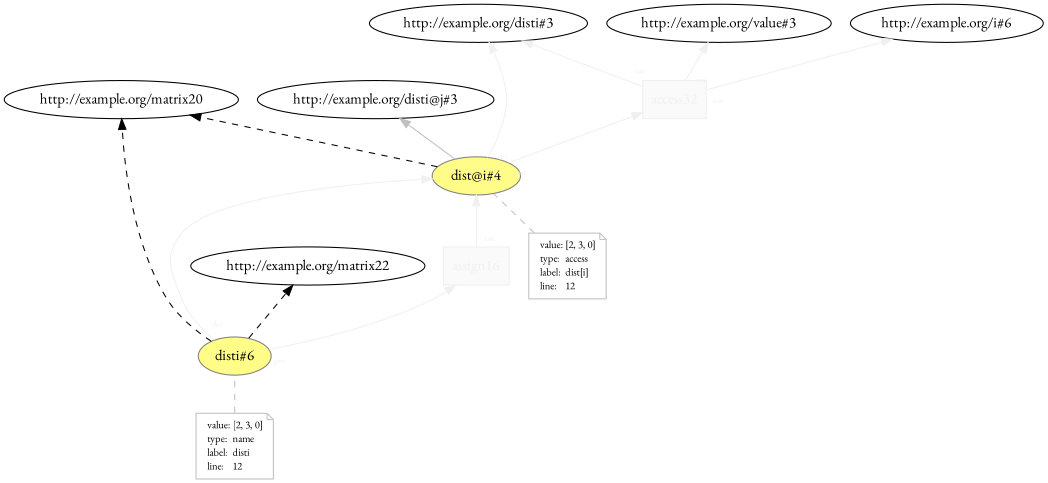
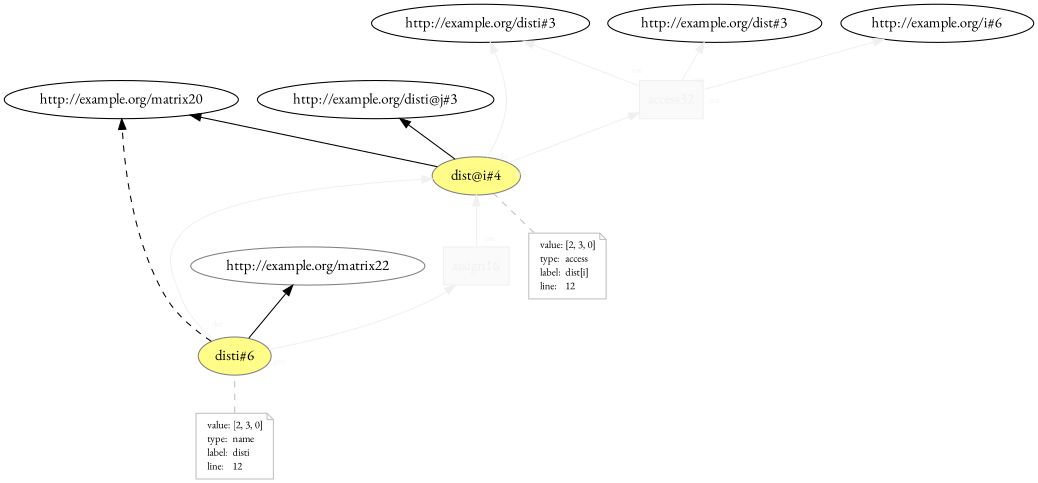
  digraph {
    fontname="EB Garamond"
    rankdir=BT
    node [fontname="EB Garamond"]
    edge [fontname="EB Garamond" color="#F0F0F0" fontcolor="#F0F0F0" labelangle=60.0 labeldistance=1.5 labelfontsize=8 rotation=20]
    n1 [color="#808080" fillcolor="#FFFC87" label="dist@i#4" style=filled]
    "http://example.org/matrix20"
    "http://example.org/disti@j#3"
    n4 [color="#F0F0F0" fillcolor="#FAFAFA" fontcolor="#F0F0F0" label=access32 shape=polygon sides=4 style=filled]
    "http://example.org/disti#3"
-   "http://example.org/dist#3" [label="http://example.org/value#3"]
+   "http://example.org/dist#3"
    "http://example.org/i#6"
    n8 [color=gray fontcolor=black fontsize=10 label=<<TABLE cellpadding="0" border="0"> 	<TR> 	    <TD align="left">value:</TD> 	    <TD align="left">[2, 3, 0]</TD> 	</TR> 	<TR> 	    <TD align="left">type:</TD> 	    <TD align="left">access</TD> 	</TR> 	<TR> 	    <TD align="left">label:</TD> 	    <TD align="left">dist[i]</TD> 	</TR> 	<TR> 	    <TD align="left">line:</TD> 	    <TD align="left">12</TD> 	</TR> </TABLE>> shape=note]
    n9 [color="#808080" fillcolor="#FFFC87" label="disti#6" style=filled]
-   "http://example.org/matrix22"
+   "http://example.org/matrix22" [color="#808080"]
    n11 [color="#F0F0F0" fillcolor="#FAFAFA" fontcolor="#F0F0F0" label=assign16 shape=polygon sides=4 style=filled]
    n12 [color=gray fontcolor=black fontsize=10 label=<<TABLE cellpadding="0" border="0"> 	<TR> 	    <TD align="left">value:</TD> 	    <TD align="left">[2, 3, 0]</TD> 	</TR> 	<TR> 	    <TD align="left">type:</TD> 	    <TD align="left">name</TD> 	</TR> 	<TR> 	    <TD align="left">label:</TD> 	    <TD align="left">disti</TD> 	</TR> 	<TR> 	    <TD align="left">line:</TD> 	    <TD align="left">12</TD> 	</TR> </TABLE>> shape=note]
-   n1 -> "http://example.org/matrix20" [style=dashed color="" fontcolor="" labelangle="" labeldistance="" labelfontsize="" rotation=""]
-   n1 -> "http://example.org/disti@j#3" [color=gray fontcolor="" labelangle="" labeldistance="" labelfontsize="" rotation=""]
+   n1 -> "http://example.org/matrix20" [color="" fontcolor="" labelangle="" labeldistance="" labelfontsize="" rotation=""]
+   n1 -> "http://example.org/disti@j#3" [color="" fontcolor="" labelangle="" labeldistance="" labelfontsize="" rotation=""]
    n1 -> n4 [taillabel=gen]
    n1 -> "http://example.org/disti#3" [taillabel=der]
    n4 -> "http://example.org/disti#3" [taillabel=use]
    n4 -> "http://example.org/dist#3" [taillabel=use]
    n4 -> "http://example.org/i#6" [taillabel=use]
    n8 -> n1 [arrowhead=none color=gray style=dashed fontcolor="" labelangle="" labeldistance="" labelfontsize="" rotation=""]
    n9 -> n1 [taillabel=der]
    n9 -> "http://example.org/matrix20" [style=dashed color="" fontcolor="" labelangle="" labeldistance="" labelfontsize="" rotation=""]
-   n9 -> "http://example.org/matrix22" [style=dashed color="" fontcolor="" labelangle="" labeldistance="" labelfontsize="" rotation=""]
+   n9 -> "http://example.org/matrix22" [color="" fontcolor="" labelangle="" labeldistance="" labelfontsize="" rotation=""]
    n9 -> n11 [taillabel=gen]
    n11 -> n1 [taillabel=use]
    n12 -> n9 [arrowhead=none color=gray style=dashed fontcolor="" labelangle="" labeldistance="" labelfontsize="" rotation=""]
  }
